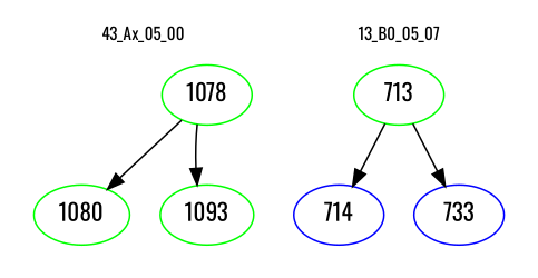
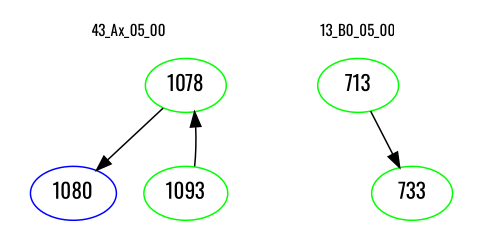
  digraph {
    fontname=Oswald
    node [color=green fontname=Oswald]
    edge [color=black fontname=Oswald]
    n1 [label=1078]
-   n2 [label=1080]
+   n2 [color=blue label=1080]
    n3 [label=1093]
    n4 [label=713]
-   n5 [color=blue label=714]
-   n6 [color=blue label=733]
+   n6 [label=733]
    subgraph cluster_1 {
      color=white
      fontsize=10
      label="43_Ax_05_00"
      n1
      n2
      n3
    }
    subgraph cluster_2 {
      color=white
      fontsize=10
-     label="13_B0_05_07"
+     label="13_B0_05_00"
      n4
-     n5
      n6
    }
    n1 -> n2
-   n1 -> n3
-   n4 -> n5
+   n3 -> n1
    n4 -> n6
  }
